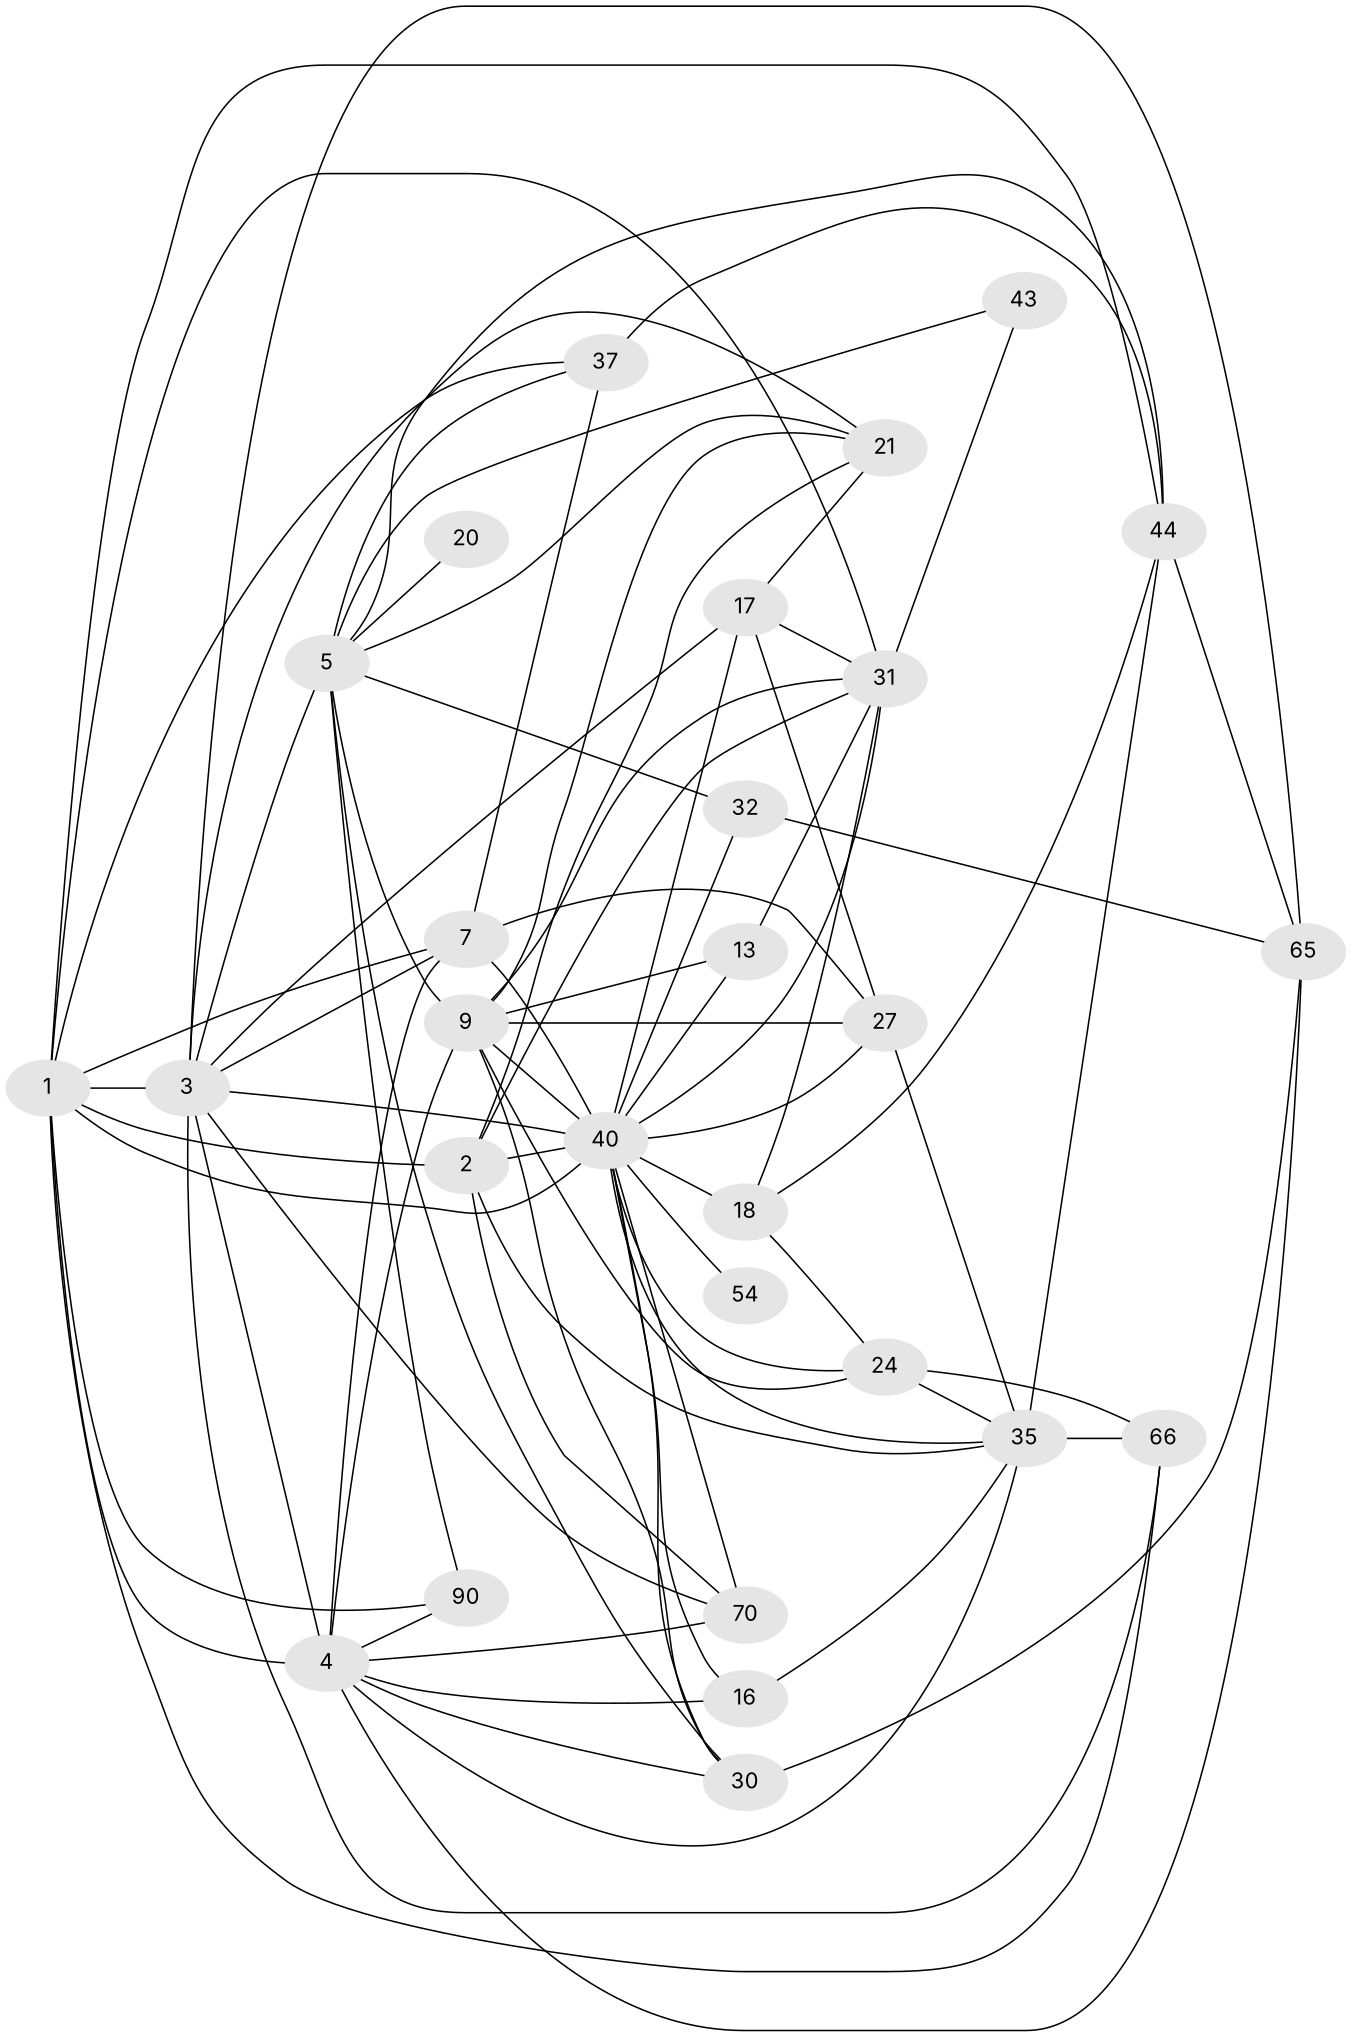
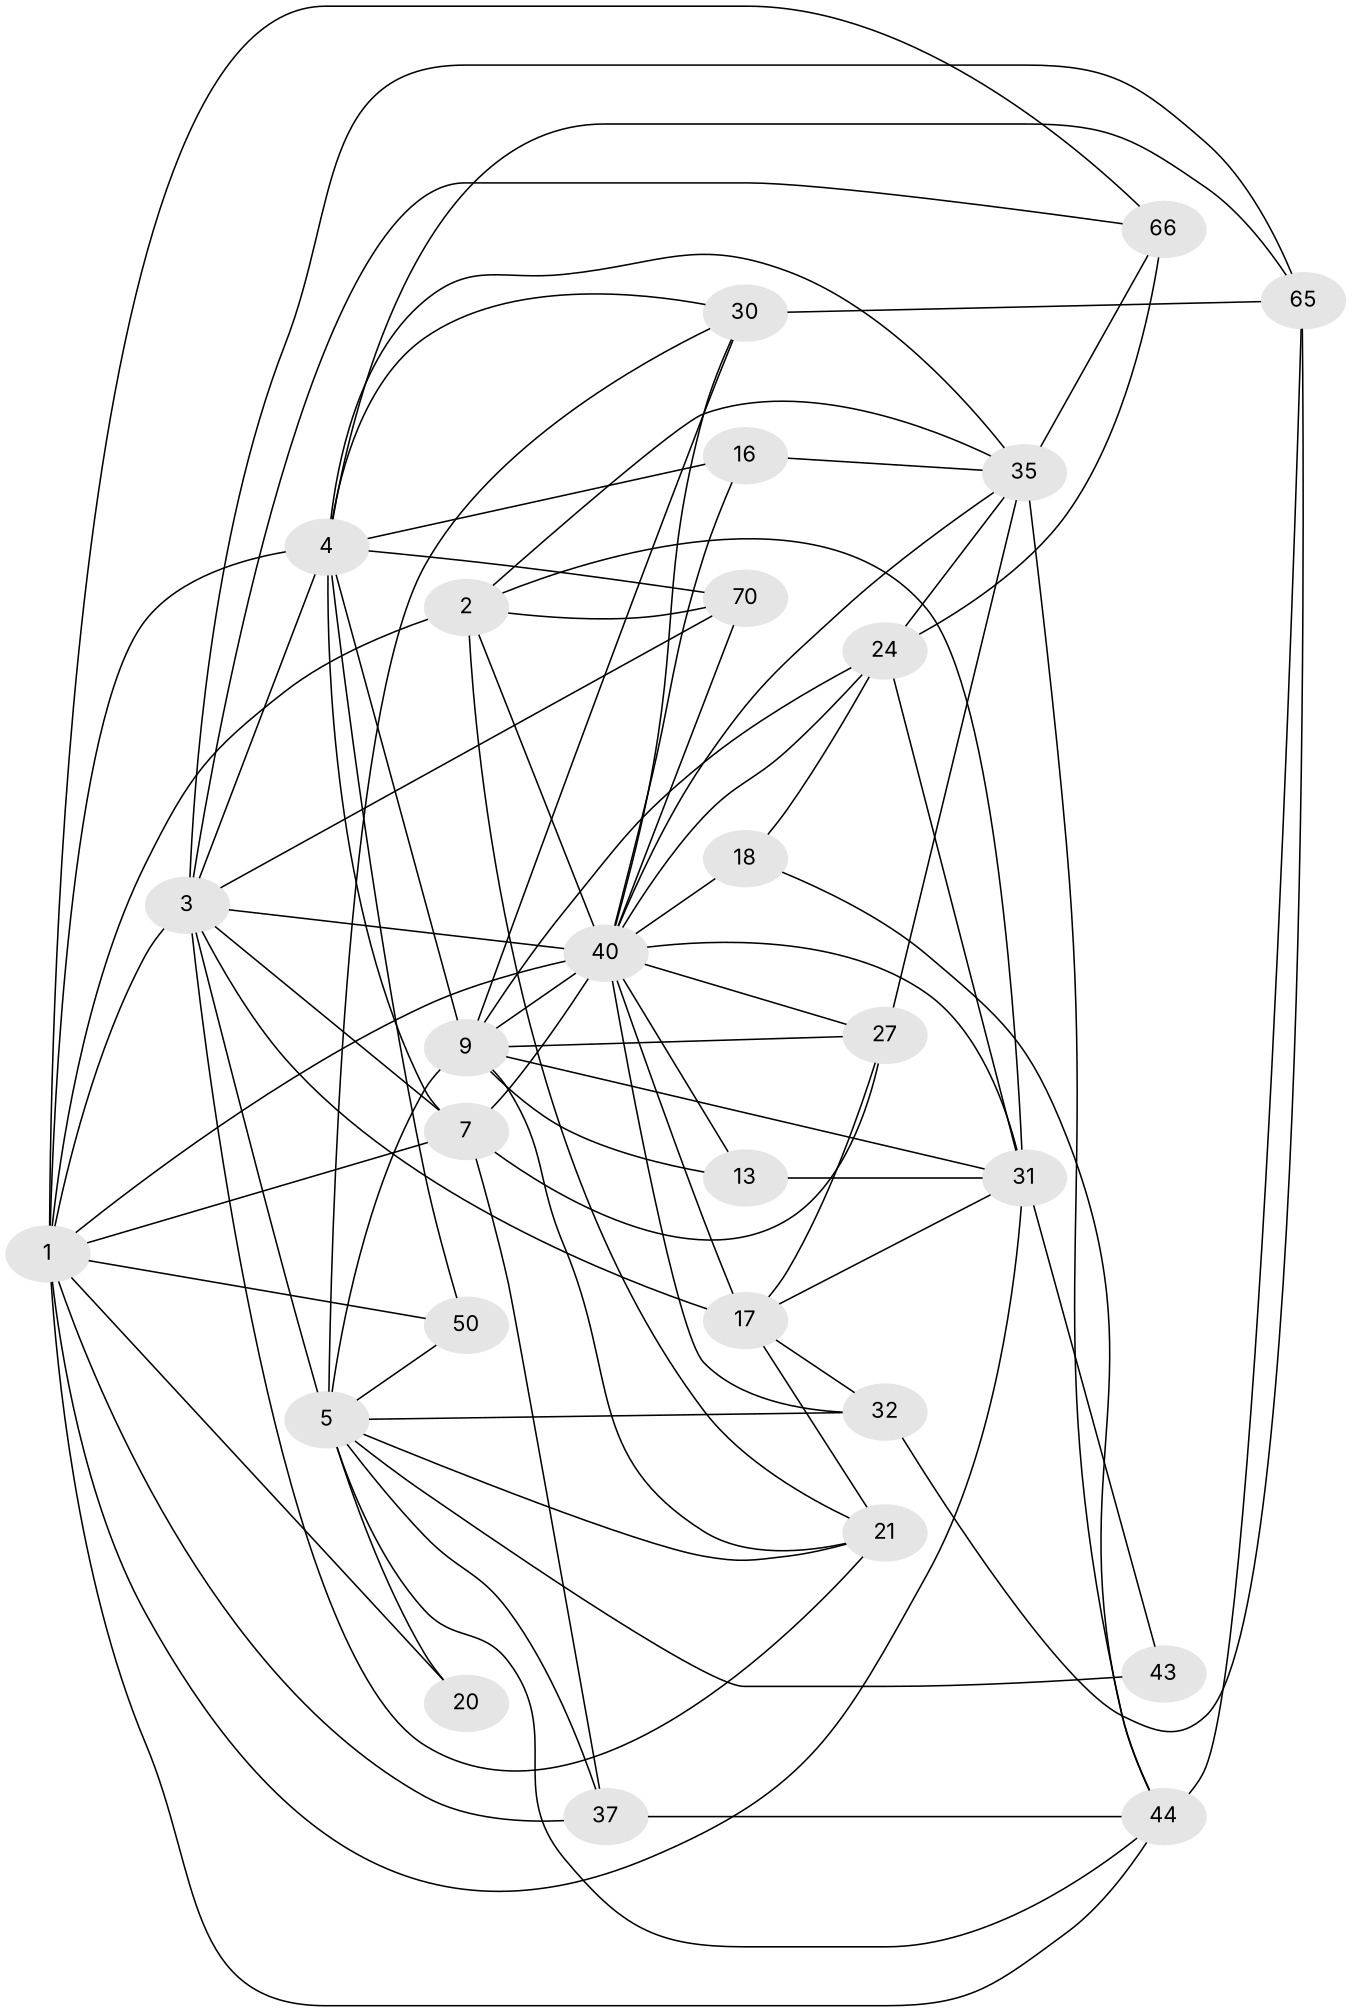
  graph {
    fontname=Inter
    rankdir=LR
    node [color=gray90 fontname=Inter style=filled]
    edge [fontname=Inter]
    1 [super="+12+28+61"]
    2 [super="+55+52"]
    3 [super="+73+15"]
    4 [super="+6"]
    7 [super="+33+49"]
    n6 [label=40 super="+38+47+19+11"]
    20
    n8 [label=31 super="+42+40+45"]
    37 [super="+68"]
    44 [super="+72"]
-   50 [label=90]
+   50
    66
    21 [super="+22+67"]
    35 [super="+41"]
    70
    5 [super="+14+46+59"]
    17 [super="+71+48"]
    65
    9 [super="+26+31"]
    30 [super="+60"]
    16
    27
-   54
    32
    13
    24 [super="+58+36+51"]
    18 [super="+57"]
    43
    1 -- 2
    1 -- 3
    1 -- 4
    1 -- 7
    1 -- n6
+   1 -- 20
    1 -- n8 [weight=2]
    1 -- 37
    1 -- 44
    1 -- 50
    1 -- 66
    2 -- n6
    2 -- n8 [weight=2]
    2 -- 21
    2 -- 35 [weight=2]
    2 -- 70
    3 -- 4 [weight=2]
    3 -- 7
    3 -- n6
    3 -- 66
    3 -- 21
    3 -- 70
    3 -- 5
    3 -- 17
    3 -- 65
    4 -- 7
    4 -- 50
    4 -- 35 [weight=2]
    4 -- 70
    4 -- 65
    4 -- 9
    4 -- 30
    4 -- 16
    7 -- n6 [weight=2]
    7 -- 37
    7 -- 27
    n6 -- n8
    n6 -- 35
    n6 -- 70
    n6 -- 17 [weight=2]
    n6 -- 30
    n6 -- 16
    n6 -- 27
-   n6 -- 54
    n6 -- 32
    n6 -- 13
    n6 -- 24
    n6 -- 18
    n8 -- 43
    37 -- 44
    44 -- 65
    35 -- 44
    35 -- 66
    5 -- 20
    5 -- 37
    5 -- 44
    5 -- 50
    5 -- 21
    5 -- 9 [weight=2]
    5 -- 30
    5 -- 32
    5 -- 43 [weight=2]
    17 -- n8 [weight=2]
    17 -- 21 [weight=2]
    17 -- 27
+   17 -- 32
    9 -- n6
    9 -- n8
    9 -- 21
    9 -- 30
    9 -- 27 [weight=2]
    9 -- 13
    9 -- 24
    30 -- 65
    16 -- 35
    27 -- 35
    32 -- 65
    13 -- n8
-   18 -- n8
+   24 -- n8
    24 -- 66 [weight=2]
    24 -- 35 [weight=3]
    18 -- 44
    18 -- 24 [weight=2]
  }
